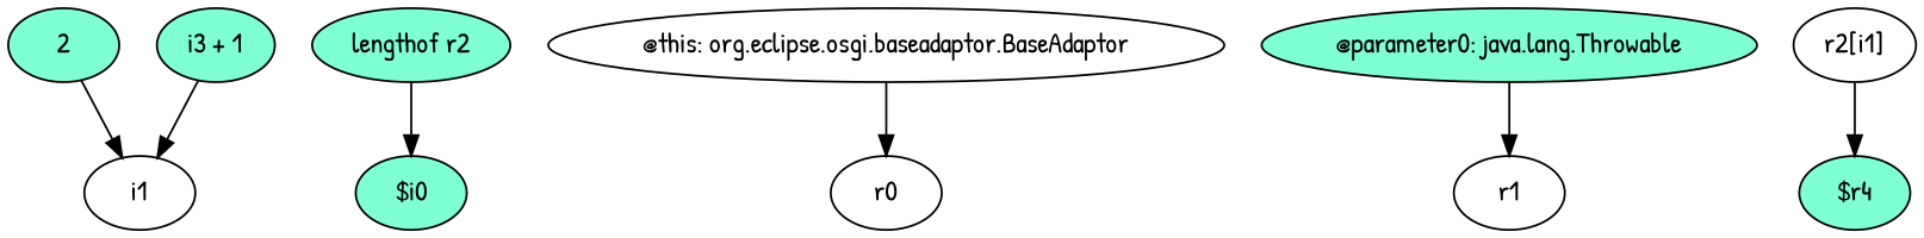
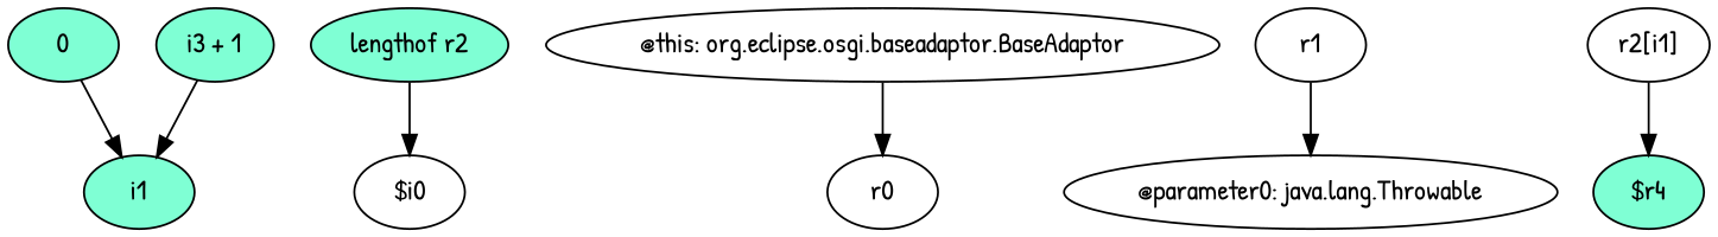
  digraph {
    fontname="Patrick Hand"
    node [fillcolor=white fontname="Patrick Hand" style=filled]
    edge [fontname="Patrick Hand"]
-   n1 [fillcolor=aquamarine label=2]
-   n2 [label=i1]
+   n1 [fillcolor=aquamarine label=0]
+   n2 [fillcolor=aquamarine label=i1]
    n3 [fillcolor=aquamarine label="lengthof r2"]
-   n4 [fillcolor=aquamarine label="$i0"]
+   n4 [label="$i0"]
    n5 [label="@this: org.eclipse.osgi.baseadaptor.BaseAdaptor"]
    n6 [label=r0]
-   n7 [fillcolor=aquamarine label="@parameter0: java.lang.Throwable"]
+   n7 [label="@parameter0: java.lang.Throwable"]
    n8 [label=r1]
    n9 [label="r2[i1]"]
    n10 [fillcolor=aquamarine label="$r4"]
    n11 [fillcolor=aquamarine label="i3 + 1"]
    n1 -> n2
    n3 -> n4
    n5 -> n6
-   n7 -> n8
+   n8 -> n7
    n9 -> n10
    n11 -> n2
  }
